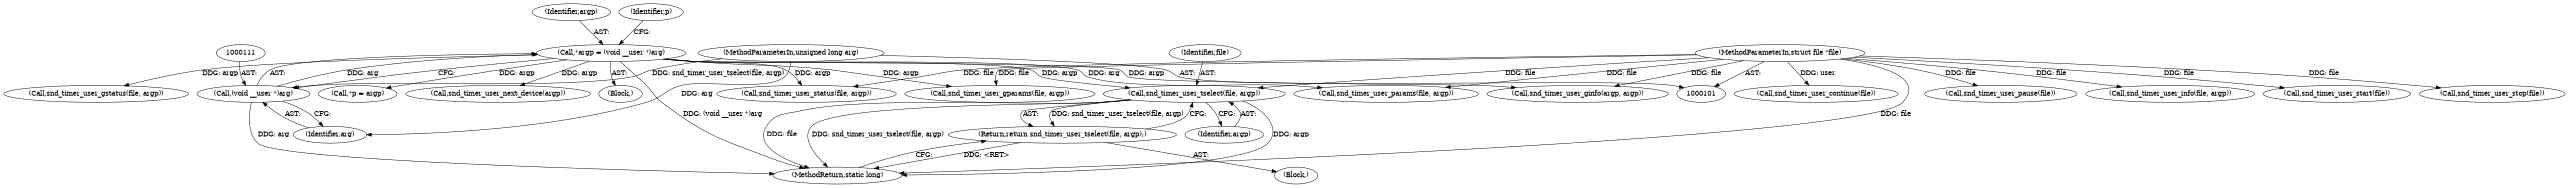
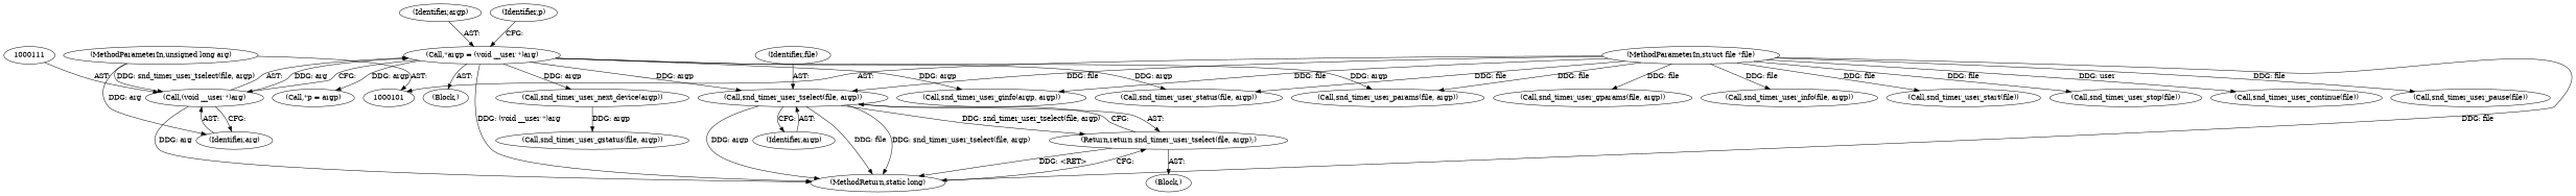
  digraph {
    n1 [label="(Call,snd_timer_user_tselect(file, argp))"]
    n2 [label="(Return,return snd_timer_user_tselect(file, argp);)"]
    n3 [label="(Identifier,argp)"]
    n4 [label="(MethodReturn,static long)"]
    n5 [label="(Block,)"]
    n6 [label="(MethodParameterIn,struct file *file)"]
    n7 [label="(Call,snd_timer_user_pause(file))"]
    n8 [label="(Call,snd_timer_user_gparams(file, argp))"]
    n9 [label="(Call,snd_timer_user_info(file, argp))"]
    n10 [label="(Call,snd_timer_user_params(file, argp))"]
    n11 [label="(Call,snd_timer_user_start(file))"]
    n12 [label="(Call,snd_timer_user_stop(file))"]
    n13 [label="(Call,snd_timer_user_ginfo(argp, argp))"]
    n14 [label="(Call,snd_timer_user_status(file, argp))"]
    n15 [label="(Call,snd_timer_user_continue(file))"]
    1000101
    n17 [label="(Call,snd_timer_user_gstatus(file, argp))"]
    n18 [label="(Call,*argp = (void __user *)arg)"]
    n19 [label="(Call,(void __user *)arg)"]
    n20 [label="(Call,*p = argp)"]
    n21 [label="(Call,snd_timer_user_next_device(argp))"]
    n22 [label="(Block,)"]
    n23 [label="(Identifier,arg)"]
    n24 [label="(MethodParameterIn,unsigned long arg)"]
    n25 [label="(Identifier,file)"]
    n26 [label="(Identifier,argp)"]
    n27 [label="(Identifier,p)"]
    1000111
    n1 -> n2 [label="AST: "]
    n1 -> n2 [label="DDG: snd_timer_user_tselect(file, argp)"]
    n1 -> n3 [label="CFG: "]
    n1 -> n4 [label="DDG: argp"]
    n1 -> n4 [label="DDG: file"]
    n1 -> n4 [label="DDG: snd_timer_user_tselect(file, argp)"]
    n2 -> n1 [label="CFG: "]
    n2 -> n4 [label="DDG: <RET>"]
    n2 -> n5 [label="AST: "]
    n3 -> n1 [label="AST: "]
    n4 -> n2 [label="CFG: "]
    n6 -> n1 [label="DDG: file"]
    n6 -> n4 [label="DDG: file"]
    n6 -> n7 [label="DDG: file"]
    n6 -> n8 [label="DDG: file"]
    n6 -> n9 [label="DDG: file"]
    n6 -> n10 [label="DDG: file"]
    n6 -> n11 [label="DDG: file"]
    n6 -> n12 [label="DDG: file"]
    n6 -> n13 [label="DDG: file"]
    n6 -> n14 [label="DDG: file"]
    n6 -> n15 [label="DDG: user"]
    n6 -> 1000101 [label="AST: "]
    n18 -> n1 [label="DDG: argp"]
    n18 -> n4 [label="DDG: (void __user *)arg"]
-   n18 -> n8 [label="DDG: argp"]
-   n18 -> n10 [label="DDG: arg"]
+   n18 -> n10 [label="DDG: argp"]
    n18 -> n13 [label="DDG: argp"]
    n18 -> n14 [label="DDG: argp"]
-   n18 -> n17 [label="DDG: argp"]
+   n21 -> n17 [label="DDG: argp"]
    n18 -> n19 [label="CFG: "]
    n18 -> n20 [label="DDG: argp"]
    n18 -> n21 [label="DDG: argp"]
    n18 -> n22 [label="AST: "]
    n19 -> n4 [label="DDG: arg"]
    n19 -> n18 [label="AST: "]
    n19 -> n18 [label="DDG: arg"]
    n19 -> n23 [label="CFG: "]
    n23 -> n19 [label="AST: "]
    n24 -> 1000101 [label="AST: "]
    n24 -> n19 [label="DDG: snd_timer_user_tselect(file, argp)"]
    n24 -> n23 [label="DDG: arg"]
    n25 -> n1 [label="AST: "]
    n26 -> n18 [label="AST: "]
    n27 -> n18 [label="CFG: "]
    1000111 -> n19 [label="AST: "]
  }
